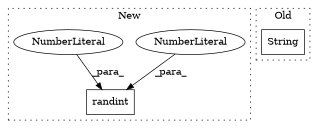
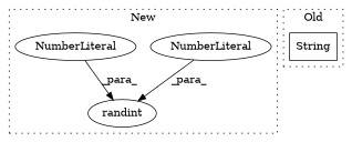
  digraph {
    node [a=32 l=1 shape=box]
-   n1 [l="8,1" label=randint s="9877,9888"]
+   n1 [l="8,1" label=randint s="9877,9888" shape=ellipse]
    n2 [a=34 label=NumberLiteral s=9885 shape=ellipse]
    n3 [a=34 label=NumberLiteral s=9887 shape=ellipse]
    n4 [l="7,1" label=String s="10755,10764"]
    subgraph cluster_1 {
      label=New
      style=dotted
      n1
      n2
      n3
    }
    subgraph cluster_2 {
      label=Old
      style=dotted
      n4
    }
    n2 -> n1 [label=_para_]
    n3 -> n1 [label=_para_]
  }
